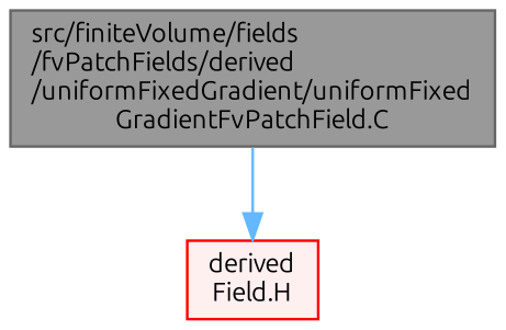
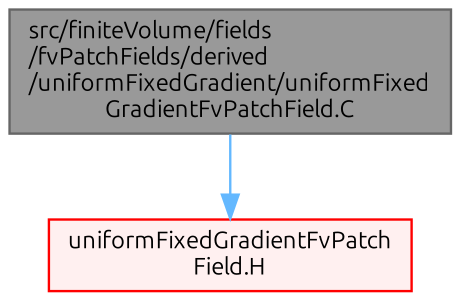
  digraph {
    fontname=Ubuntu
    node [fontname=Ubuntu fontsize=10 shape=box style=filled]
    n1 [color=gray40 fillcolor=grey60 fontcolor=black height=0.2 label="src/finiteVolume/fields\l/fvPatchFields/derived\l/uniformFixedGradient/uniformFixed\lGradientFvPatchField.C" width=0.4]
-   n2 [color=red fillcolor="#FFF0F0" height=0.2 label="derived\lField.H" width=0.4]
+   n2 [color=red fillcolor="#FFF0F0" height=0.2 label="uniformFixedGradientFvPatch\lField.H" width=0.4]
    n1 -> n2 [color=steelblue1 fontname=Ubuntu fontsize=10 labelfontname=Helvetica labelfontsize=10 style=solid]
  }
